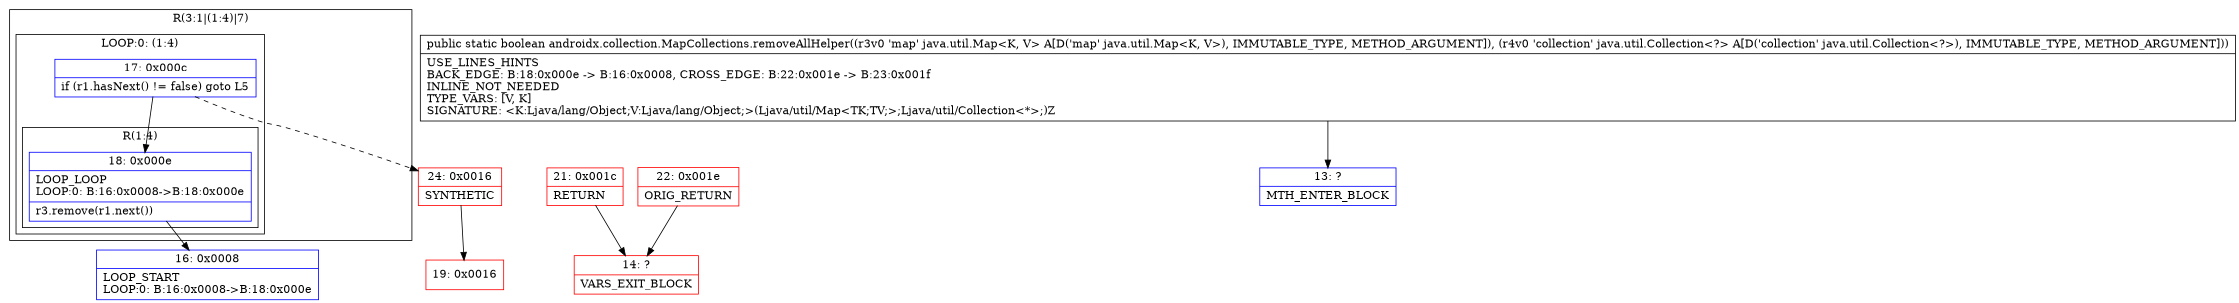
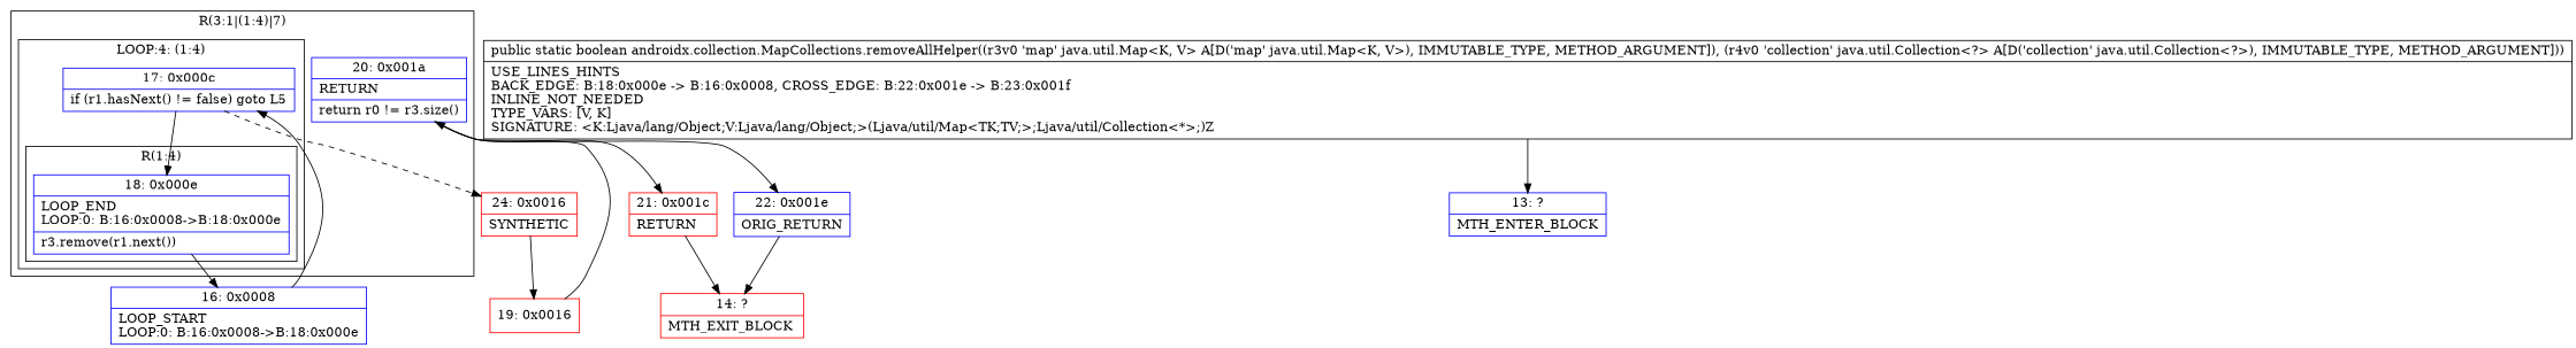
  digraph {
    node [color=blue shape=record]
-   n1 [label="{18\:\ 0x000e|LOOP_LOOP\lLOOP:0: B:16:0x0008\-\>B:18:0x000e\l|r3.remove(r1.next())\l}"]
+   n1 [label="{18\:\ 0x000e|LOOP_END\lLOOP:0: B:16:0x0008\-\>B:18:0x000e\l|r3.remove(r1.next())\l}"]
    n2 [label="{17\:\ 0x000c|if (r1.hasNext() != false) goto L5\l}"]
+   n3 [label="{20\:\ 0x001a|RETURN\l|return r0 != r3.size()\l}"]
    n4 [label="{16\:\ 0x0008|LOOP_START\lLOOP:0: B:16:0x0008\-\>B:18:0x000e\l}"]
    n5 [color=red label="{24\:\ 0x0016|SYNTHETIC\l}"]
    n6 [color=red label="{21\:\ 0x001c|RETURN\l}"]
-   n7 [color=red label="{22\:\ 0x001e|ORIG_RETURN\l}"]
+   n7 [label="{22\:\ 0x001e|ORIG_RETURN\l}"]
    n8 [color=red label="{19\:\ 0x0016}"]
-   n9 [color=red label="{14\:\ ?|VARS_EXIT_BLOCK\l}"]
+   n9 [color=red label="{14\:\ ?|MTH_EXIT_BLOCK\l}"]
    n10 [label="{13\:\ ?|MTH_ENTER_BLOCK\l}"]
    n11 [label="{public static boolean androidx.collection.MapCollections.removeAllHelper((r3v0 'map' java.util.Map\<K, V\> A[D('map' java.util.Map\<K, V\>), IMMUTABLE_TYPE, METHOD_ARGUMENT]), (r4v0 'collection' java.util.Collection\<?\> A[D('collection' java.util.Collection\<?\>), IMMUTABLE_TYPE, METHOD_ARGUMENT]))  | USE_LINES_HINTS\lBACK_EDGE: B:18:0x000e \-\> B:16:0x0008, CROSS_EDGE: B:22:0x001e \-\> B:23:0x001f\lINLINE_NOT_NEEDED\lTYPE_VARS: [V, K]\lSIGNATURE: \<K:Ljava\/lang\/Object;V:Ljava\/lang\/Object;\>(Ljava\/util\/Map\<TK;TV;\>;Ljava\/util\/Collection\<*\>;)Z\l}" color=""]
    subgraph cluster_1 {
      label="R(3:1|(1:4)|7)"
+     n3
      subgraph cluster_2 {
-       label="LOOP:0: (1:4)"
+       label="LOOP:4: (1:4)"
        n2
        subgraph cluster_3 {
          label="R(1:4)"
          n1
        }
      }
    }
    n1 -> n4
    n2 -> n1
    n2 -> n5 [style=dashed]
+   n3 -> n6
+   n3 -> n7
+   n4 -> n2
    n5 -> n8
    n6 -> n9
    n7 -> n9
+   n8 -> n3
    n11 -> n10
  }
